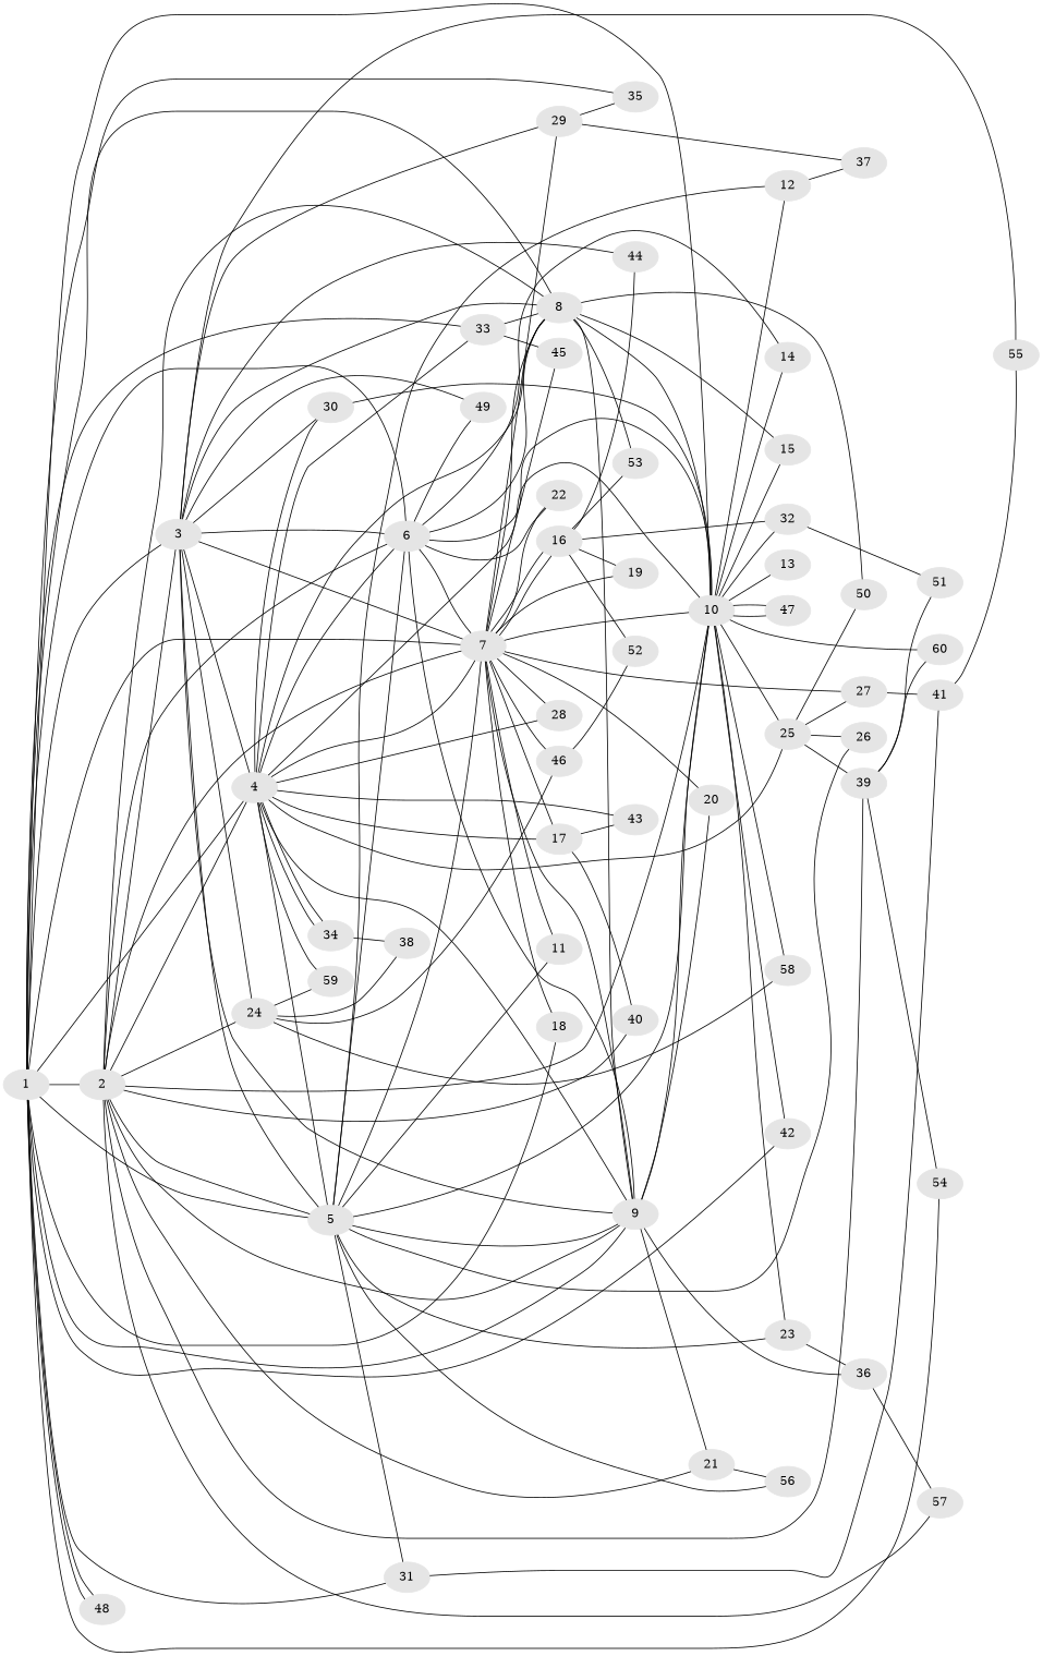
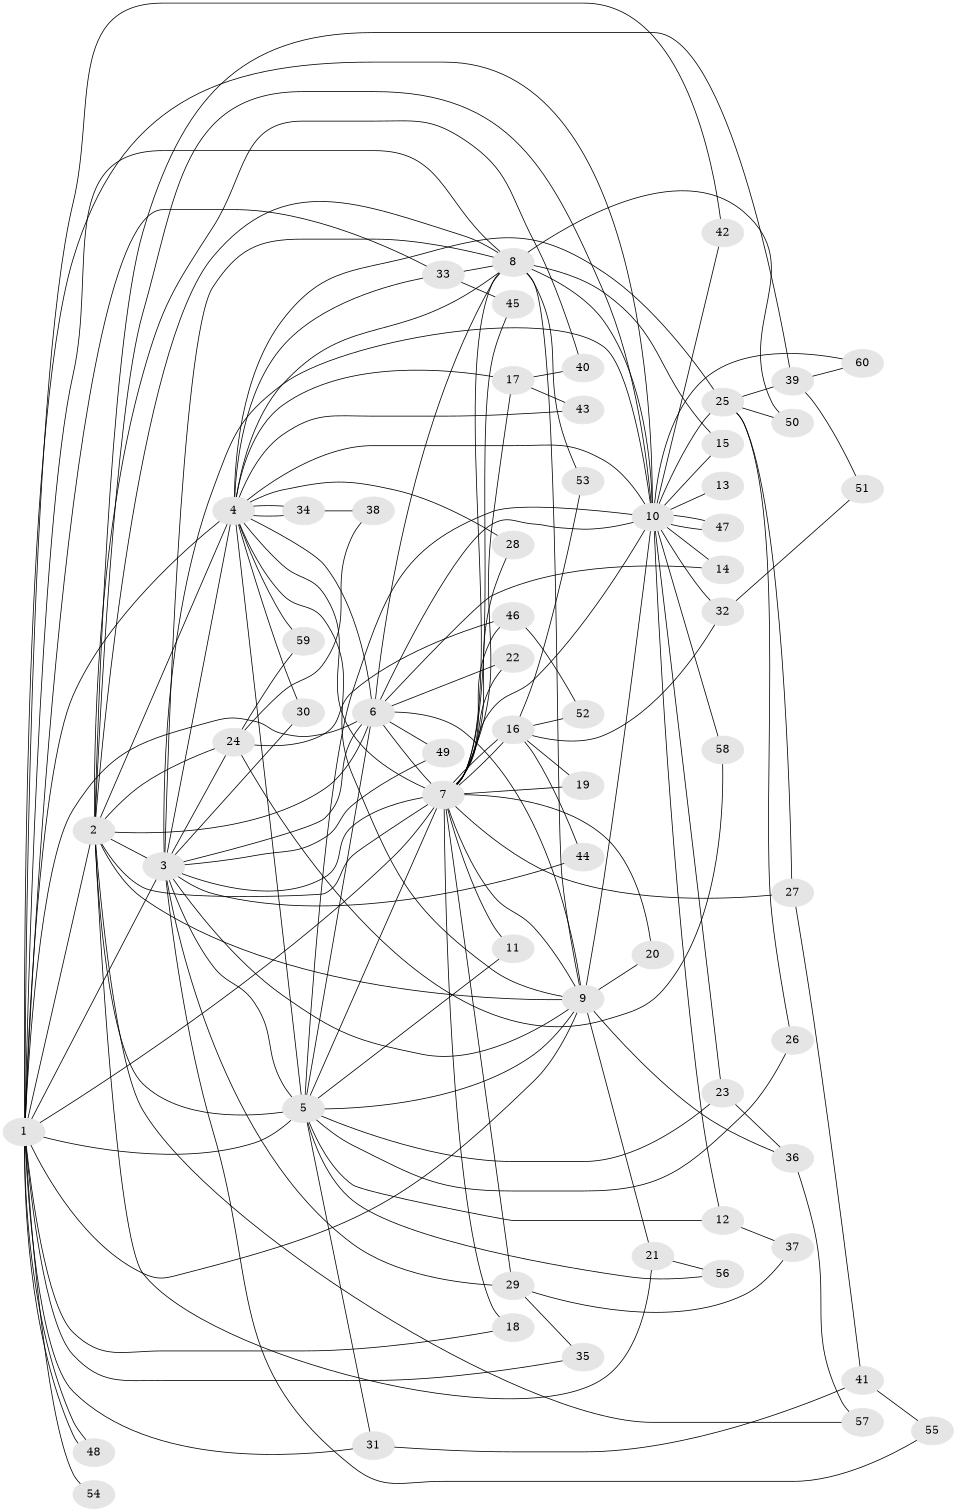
  graph {
    rankdir=LR
    node [color=gray90 style=filled]
    1
    2
    3
    4
    5
    6
    7
    8
    9
    10
    18
    31
    33
    35
    42
    48
    54
    21
    24
    39
    40
    57
    29
    30
    44
    49
    55
    17
    25
    28
    34
    43
    59
    11
    12
    23
    26
    56
    14
    22
    16
    19
    20
    27
    45
    46
    15
    50
    53
    36
    13
    32
    47
    58
    60
    41
    38
    51
    37
    52
    1 -- 2
    1 -- 3
    1 -- 4
    1 -- 5
    1 -- 6
    1 -- 7
    1 -- 8
    1 -- 9
    1 -- 10
    1 -- 18
    1 -- 31
    1 -- 33
    1 -- 35
    1 -- 42
    1 -- 48
    1 -- 48
    1 -- 54
    2 -- 3
    2 -- 4
    2 -- 5
    2 -- 6
    2 -- 7
    2 -- 8
    2 -- 9
    2 -- 10
    2 -- 21
    2 -- 24
    2 -- 39
    2 -- 40
    2 -- 57
    3 -- 4
    3 -- 5
    3 -- 6
    3 -- 7
    3 -- 8
    3 -- 9
-   30 -- 10
+   3 -- 10
    3 -- 24
    3 -- 29
    3 -- 30
    3 -- 44
    3 -- 49
    3 -- 55
    4 -- 5
    4 -- 6
    4 -- 7
    4 -- 8
    4 -- 9
    4 -- 10
    4 -- 33
    4 -- 30
    4 -- 17
    4 -- 25
    4 -- 28
    4 -- 34
    4 -- 34
    4 -- 43
    4 -- 59
    5 -- 6
    5 -- 7
    5 -- 9
    5 -- 10
    5 -- 31
    5 -- 11
    5 -- 12
    5 -- 23
    5 -- 26
    5 -- 56
    6 -- 7
    6 -- 8
    6 -- 9
    6 -- 10
    6 -- 49
    6 -- 14
    6 -- 22
    7 -- 8
    7 -- 9
    7 -- 10
    7 -- 18
    7 -- 29
    7 -- 17
    7 -- 28
    7 -- 11
    7 -- 22
    7 -- 16
    7 -- 16
    7 -- 19
    7 -- 20
    7 -- 27
    7 -- 45
    7 -- 46
    8 -- 9
    8 -- 10
    8 -- 15
    8 -- 50
    8 -- 53
    9 -- 10
    9 -- 21
    9 -- 20
    9 -- 36
    10 -- 42
    10 -- 25
    10 -- 12
    10 -- 23
    10 -- 14
    10 -- 15
    10 -- 13
    10 -- 32
    10 -- 47
    10 -- 47
    10 -- 58
    10 -- 60
    31 -- 41
    33 -- 8
    33 -- 45
    21 -- 56
    24 -- 59
    24 -- 46
    24 -- 58
    24 -- 38
-   39 -- 54
    39 -- 60
    39 -- 51
    29 -- 35
    29 -- 37
    17 -- 40
    17 -- 43
    25 -- 39
    25 -- 26
    25 -- 27
    25 -- 50
    34 -- 38
    12 -- 37
    23 -- 36
    16 -- 44
    16 -- 19
    16 -- 53
    16 -- 32
    16 -- 52
    27 -- 41
    46 -- 52
    36 -- 57
    32 -- 51
    41 -- 55
  }
